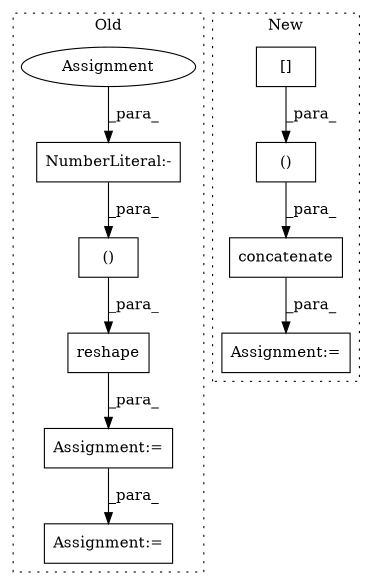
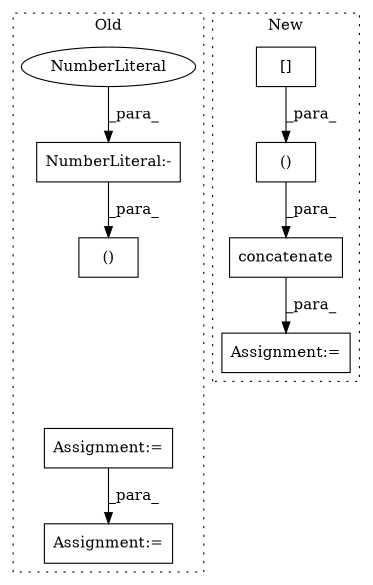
  digraph {
    node [a=7 l=1 s=611 shape=box]
-   n1 [a=32 l="8,2" label=reshape s="581,627"]
    n2 [label="Assignment:=" s=574]
    n3 [a=38 label="NumberLiteral:-"]
-   n4 [a=34 label=Assignment s=612 shape=ellipse]
+   n4 [a=34 label=NumberLiteral s=612 shape=ellipse]
    n5 [a=106 l=16 label="()"]
    n6 [label="Assignment:=" s=714]
    n7 [a=32 l="17,1" label=concatenate s="517,608"]
    n8 [l=2 label="Assignment:=" s=892]
    n9 [a=106 l=71 label="()" s=534]
    n10 [a=2 l="13,1" label="[]" s="590,604"]
    subgraph cluster_1 {
      label=Old
      style=dotted
-     n1
      n2
      n3
      n4
      n5
      n6
    }
    subgraph cluster_2 {
      label=New
      style=dotted
      n7
      n8
      n9
      n10
    }
-   n1 -> n2 [label=_para_]
    n2 -> n6 [label=_para_]
    n3 -> n5 [label=_para_]
    n4 -> n3 [label=_para_]
-   n5 -> n1 [label=_para_]
    n7 -> n8 [label=_para_]
    n9 -> n7 [label=_para_]
    n10 -> n9 [label=_para_]
  }
